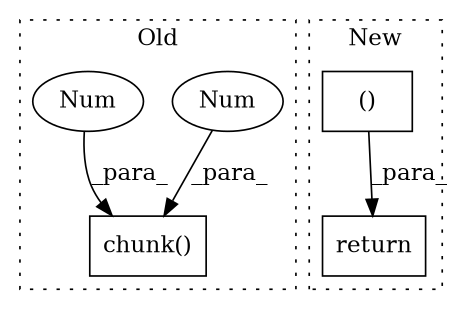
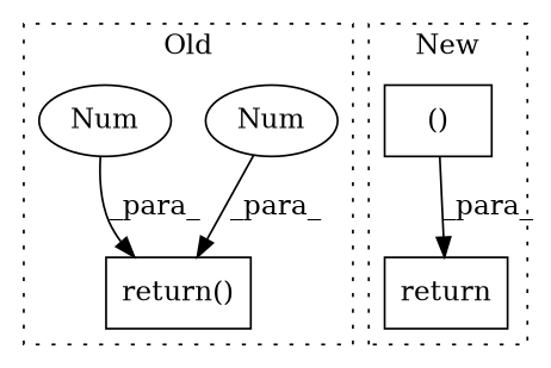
  digraph {
    node [a=76 l=1 shape=box]
-   n1 [a=75 l="15,1" label="chunk()" s="1050,1069"]
+   n1 [a=75 l="15,1" label="return()" s="1050,1069"]
    n2 [label=Num s=1068 shape=ellipse]
    n3 [label=Num s=1065 shape=ellipse]
    n4 [a=93 l=7 label=return s=1391]
    n5 [a=54 l=6 label="()" s=1402]
    subgraph cluster_1 {
      label=Old
      style=dotted
      n1
      n2
      n3
    }
    subgraph cluster_2 {
      label=New
      style=dotted
      n4
      n5
    }
    n2 -> n1 [label=_para_]
    n3 -> n1 [label=_para_]
    n5 -> n4 [label=_para_]
  }
